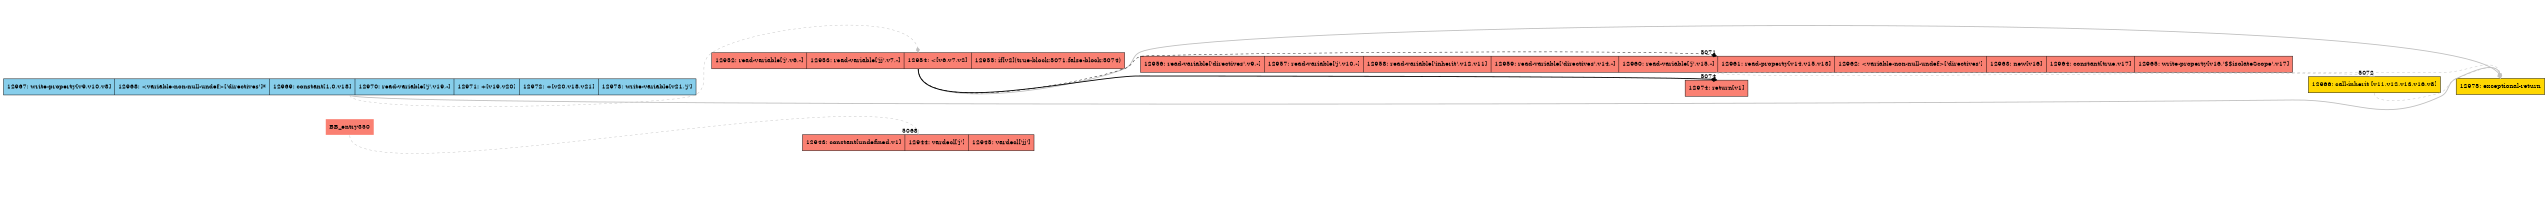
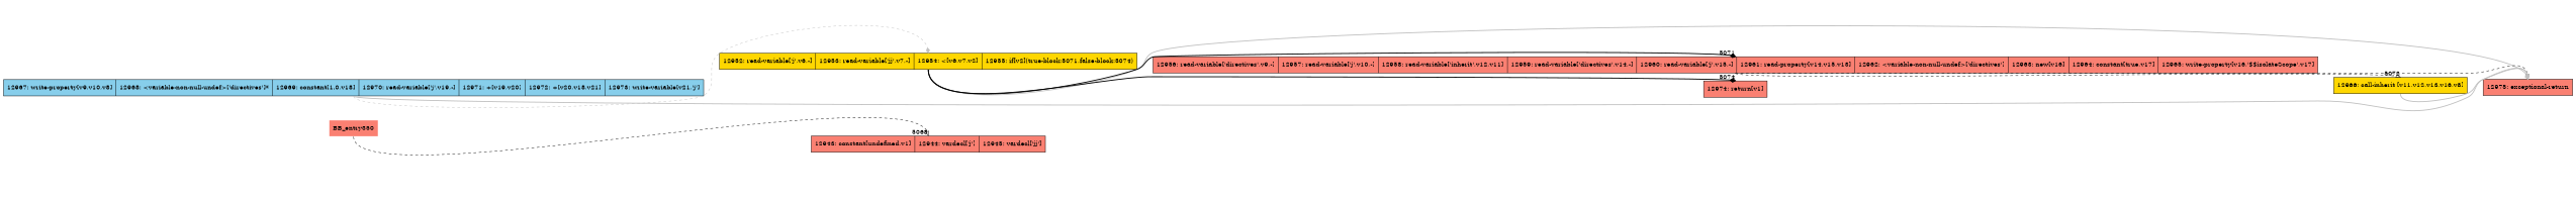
  digraph {
    rankdir=LR
    node [fillcolor=salmon shape=record style=filled]
    edge [arrowhead=diamond headport=n style=dashed tailport=s color=gray]
    n1 [label=BB_entry350 shape=none]
    n2 [label="{12943: constant[undefined,v1]|12944: vardecl['j']|12945: vardecl['jj']}"]
-   n3 [label="{12952: read-variable['j',v6,-]|12953: read-variable['jj',v7,-]|12954: \<[v6,v7,v2]|12955: if[v2](true-block:5071,false-block:5074)}"]
-   n4 [fillcolor=gold label="{12975: exceptional-return}"]
+   n3 [fillcolor=gold label="{12952: read-variable['j',v6,-]|12953: read-variable['jj',v7,-]|12954: \<[v6,v7,v2]|12955: if[v2](true-block:5071,false-block:5074)}"]
+   n4 [label="{12975: exceptional-return}"]
    n5 [label="{12956: read-variable['directives',v9,-]|12957: read-variable['j',v10,-]|12958: read-variable['inherit',v12,v11]|12959: read-variable['directives',v14,-]|12960: read-variable['j',v15,-]|12961: read-property[v14,v15,v13]|12962: \<variable-non-null-undef\>['directives']|12963: new[v16]|12964: constant[true,v17]|12965: write-property[v16,'$$isolateScope',v17]}"]
    n6 [label="{12974: return[v1]}"]
    n7 [fillcolor=gold label="{12966: call-inherit [v11,v12,v13,v16,v8]}"]
    n8 [fillcolor=skyblue label="{12967: write-property[v9,v10,v8]|12968: \<variable-non-null-undef\>['directives']*|12969: constant[1.0,v18]|12970: read-variable['j',v19,-]|12971: +[v19,v20]|12972: +[v20,v18,v21]|12973: write-variable[v21,'j']}"]
-   n1 -> n2 [arrowhead=onormal headlabel="    5068"]
+   n1 -> n2 [arrowhead=onormal headlabel="    5068" color=""]
    n3 -> n4 [style=bold]
-   n3 -> n5 [headlabel="      5071" color=""]
+   n3 -> n5 [headlabel="      5071" style=bold color=""]
    n3 -> n6 [headlabel="      5074" style=bold color=""]
-   n5 -> n4 [arrowhead=onormal]
-   n5 -> n7 [arrowhead=onormal headlabel="      5072"]
-   n7 -> n4 [arrowhead=onormal]
+   n5 -> n4 [arrowhead=onormal color=black]
+   n5 -> n7 [arrowhead=onormal headlabel="      5072" color=""]
+   n7 -> n4 [arrowhead=onormal style=bold]
    n8 -> n3
    n8 -> n4 [style=bold]
  }
